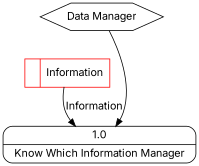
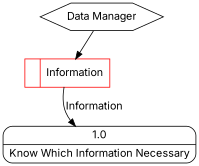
  digraph {
    fontname=Inter
    node [fontname=Inter]
    edge [fontname=Inter style=solid]
    n1 [color=red label="<f0>  |<f1> Information " shape=record]
-   n2 [label="{<f0> 1.0|<f1> Know Which Information Manager }" shape=Mrecord]
+   n2 [label="{<f0> 1.0|<f1> Know Which Information Necessary }" shape=Mrecord]
    n3 [label="Data Manager" shape=hexagon]
    n1 -> n2 [label=Information]
-   n3 -> n2
+   n3 -> n1
  }
